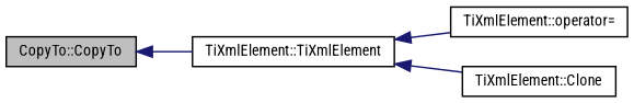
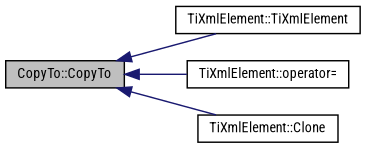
  digraph {
    fontname="Roboto Condensed"
    rankdir=LR
    node [color=black fillcolor=white fontname="Roboto Condensed" fontsize=10 shape=record style=filled]
    edge [color=midnightblue dir=back fontname="Roboto Condensed" fontsize=10 labelfontname=Helvetica labelfontsize=10 style=solid]
    n1 [fillcolor=grey75 fontcolor=black height=0.2 label="CopyTo::CopyTo" width=0.4]
    n2 [height=0.2 label="TiXmlElement::TiXmlElement" width=0.4]
    n3 [height=0.2 label="TiXmlElement::operator=" width=0.4]
    n4 [height=0.2 label="TiXmlElement::Clone" width=0.4]
    n1 -> n2
-   n2 -> n3
-   n2 -> n4
+   n1 -> n3
+   n1 -> n4
  }
